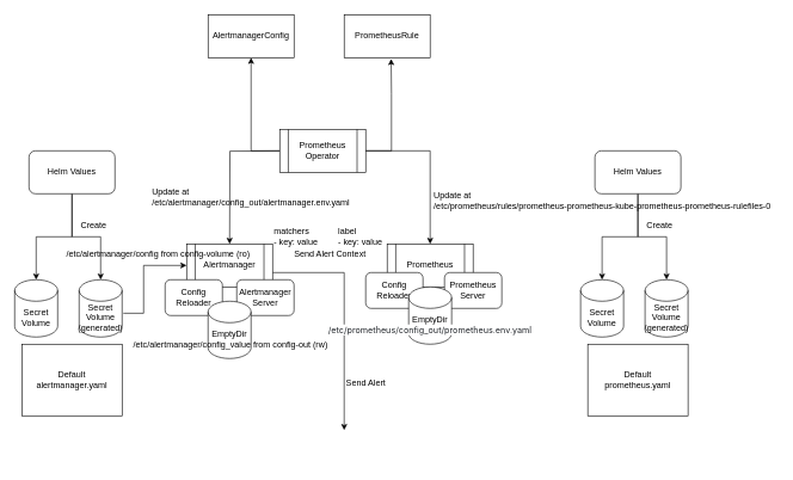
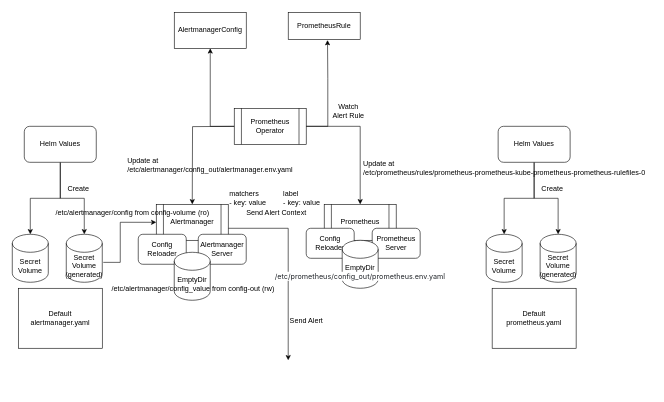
  <mxCell id="0" />
  <mxCell id="1" parent="0" />
  <mxCell id="2" value="Secret&lt;div&gt;Volume&lt;/div&gt;" style="shape=cylinder3;whiteSpace=wrap;html=1;boundedLbl=1;backgroundOutline=1;size=15;" parent="1" vertex="1"><mxGeometry x="20" y="390" width="60" height="80" as="geometry" /></mxCell>
  <mxCell id="3" style="edgeStyle=orthogonalEdgeStyle;rounded=0;orthogonalLoop=1;jettySize=auto;html=1;entryX=1.028;entryY=0.585;entryDx=0;entryDy=0;entryPerimeter=0;startArrow=classic;startFill=1;endArrow=none;endFill=0;" parent="1" target="27" edge="1"><mxGeometry relative="1" as="geometry"><mxPoint x="260" y="370.034" as="sourcePoint" /><Array as="points"><mxPoint x="200" y="370" /><mxPoint x="200" y="437" /></Array></mxGeometry></mxCell>
  <mxCell id="4" style="edgeStyle=orthogonalEdgeStyle;rounded=0;orthogonalLoop=1;jettySize=auto;html=1;exitX=0;exitY=0.5;exitDx=0;exitDy=0;" parent="1" source="9" target="6" edge="1"><mxGeometry relative="1" as="geometry"><mxPoint x="520" y="210.034" as="sourcePoint" /><Array as="points"><mxPoint x="350" y="210" /></Array></mxGeometry></mxCell>
  <mxCell id="5" style="edgeStyle=orthogonalEdgeStyle;rounded=0;orthogonalLoop=1;jettySize=auto;html=1;" parent="1" edge="1"><mxGeometry relative="1" as="geometry"><mxPoint x="400" y="210.034" as="sourcePoint" /><mxPoint x="320.034" y="340" as="targetPoint" /></mxGeometry></mxCell>
  <mxCell id="6" value="AlertmanagerConfig" style="rounded=0;whiteSpace=wrap;html=1;" parent="1" vertex="1"><mxGeometry x="290" y="20" width="120" height="60" as="geometry" /></mxCell>
- <mxCell id="7" value="PrometheusRule" style="rounded=0;whiteSpace=wrap;html=1;" parent="1" vertex="1"><mxGeometry x="480" y="20" width="120" height="60" as="geometry" /></mxCell>
+ <mxCell id="7" value="PrometheusRule" style="rounded=0;whiteSpace=wrap;html=1;" parent="1" vertex="1"><mxGeometry x="480" y="20" width="120" height="45" as="geometry" /></mxCell>
  <mxCell id="8" style="edgeStyle=orthogonalEdgeStyle;rounded=0;orthogonalLoop=1;jettySize=auto;html=1;" parent="1" source="9" target="12" edge="1"><mxGeometry relative="1" as="geometry" /></mxCell>
  <mxCell id="9" value="Prometheus&lt;div&gt;Operator&lt;/div&gt;" style="shape=process;whiteSpace=wrap;html=1;backgroundOutline=1;" parent="1" vertex="1"><mxGeometry x="390" y="180" width="120" height="60" as="geometry" /></mxCell>
  <mxCell id="10" style="edgeStyle=orthogonalEdgeStyle;rounded=0;orthogonalLoop=1;jettySize=auto;html=1;" parent="1" source="11" target="19" edge="1"><mxGeometry relative="1" as="geometry"><mxPoint x="584" y="440" as="sourcePoint" /><Array as="points"><mxPoint x="480" y="380" /></Array></mxGeometry></mxCell>
  <mxCell id="11" value="Alertmanager" style="shape=process;whiteSpace=wrap;html=1;backgroundOutline=1;" parent="1" vertex="1"><mxGeometry x="260" y="340" width="120" height="60" as="geometry" /></mxCell>
  <mxCell id="12" value="Prometheus" style="shape=process;whiteSpace=wrap;html=1;backgroundOutline=1;" parent="1" vertex="1"><mxGeometry x="540" y="340" width="120" height="60" as="geometry" /></mxCell>
  <mxCell id="13" style="edgeStyle=orthogonalEdgeStyle;rounded=0;orthogonalLoop=1;jettySize=auto;html=1;" parent="1" source="15" target="2" edge="1"><mxGeometry relative="1" as="geometry" /></mxCell>
  <mxCell id="14" style="edgeStyle=orthogonalEdgeStyle;rounded=0;orthogonalLoop=1;jettySize=auto;html=1;" parent="1" source="15" target="27" edge="1"><mxGeometry relative="1" as="geometry" /></mxCell>
  <mxCell id="15" value="Helm Values" style="rounded=1;whiteSpace=wrap;html=1;" parent="1" vertex="1"><mxGeometry x="40" y="210" width="120" height="60" as="geometry" /></mxCell>
  <mxCell id="16" style="edgeStyle=orthogonalEdgeStyle;rounded=0;orthogonalLoop=1;jettySize=auto;html=1;entryX=0.546;entryY=1.028;entryDx=0;entryDy=0;entryPerimeter=0;" parent="1" source="9" target="7" edge="1"><mxGeometry relative="1" as="geometry"><Array as="points"><mxPoint x="546" y="210" /><mxPoint x="546" y="130" /></Array></mxGeometry></mxCell>
+ <mxCell id="17" value="&lt;div&gt;Watch&lt;/div&gt;Alert Rule" style="text;html=1;align=center;verticalAlign=middle;resizable=0;points=[];autosize=1;strokeColor=none;fillColor=none;" parent="1" vertex="1"><mxGeometry x="540" y="165" width="80" height="40" as="geometry" /></mxCell>
  <mxCell id="18" value="Send Alert Context" style="text;html=1;align=center;verticalAlign=middle;resizable=0;points=[];autosize=1;strokeColor=none;fillColor=none;" parent="1" vertex="1"><mxGeometry x="400" y="340" width="120" height="30" as="geometry" /></mxCell>
  <mxCell id="19" value="" style="shape=image;html=1;verticalAlign=top;verticalLabelPosition=bottom;labelBackgroundColor=#ffffff;imageAspect=0;aspect=fixed;image=https://cdn2.iconfinder.com/data/icons/social-media-2285/512/1_Slack_colored_svg-128.png" parent="1" vertex="1"><mxGeometry x="460" y="600" width="48" height="48" as="geometry" /></mxCell>
  <mxCell id="20" value="Send Alert" style="text;html=1;align=center;verticalAlign=middle;resizable=0;points=[];autosize=1;strokeColor=none;fillColor=none;" parent="1" vertex="1"><mxGeometry x="470" y="520" width="80" height="30" as="geometry" /></mxCell>
  <mxCell id="21" value="label&lt;div&gt;- key: value&lt;/div&gt;" style="text;html=1;align=left;verticalAlign=middle;resizable=0;points=[];autosize=1;strokeColor=none;fillColor=none;" parent="1" vertex="1"><mxGeometry x="470" y="310" width="80" height="40" as="geometry" /></mxCell>
  <mxCell id="22" value="Update at&lt;div&gt;/etc/alertmanager/config_out/alertmanager.env.yaml&lt;/div&gt;" style="text;html=1;align=left;verticalAlign=middle;resizable=0;points=[];autosize=1;strokeColor=none;fillColor=none;" parent="1" vertex="1"><mxGeometry x="210" y="255" width="300" height="40" as="geometry" /></mxCell>
  <mxCell id="23" value="&lt;div style=&quot;text-align: left;&quot;&gt;&lt;span style=&quot;background-color: initial;&quot;&gt;Update at&lt;/span&gt;&lt;/div&gt;&lt;div style=&quot;text-align: left;&quot;&gt;/etc/prometheus/rules/prometheus-prometheus-kube-prometheus-prometheus-rulefiles-0&lt;br&gt;&lt;/div&gt;" style="text;html=1;align=center;verticalAlign=middle;resizable=0;points=[];autosize=1;strokeColor=none;fillColor=none;" parent="1" vertex="1"><mxGeometry x="595" y="260" width="490" height="40" as="geometry" /></mxCell>
  <mxCell id="24" value="Alertmanager&lt;div&gt;Server&lt;/div&gt;" style="rounded=1;whiteSpace=wrap;html=1;" parent="1" vertex="1"><mxGeometry x="330" y="390" width="80" height="50" as="geometry" /></mxCell>
  <mxCell id="25" value="Config Reloader" style="rounded=1;whiteSpace=wrap;html=1;" parent="1" vertex="1"><mxGeometry x="230" y="390" width="80" height="50" as="geometry" /></mxCell>
  <mxCell id="26" value="EmptyDir&lt;div&gt;&lt;span style=&quot;text-wrap: nowrap;&quot;&gt;&amp;nbsp;/etc/alertmanager/config_value from config-out (rw)&lt;/span&gt;&lt;br&gt;&lt;/div&gt;" style="shape=cylinder3;whiteSpace=wrap;html=1;boundedLbl=1;backgroundOutline=1;size=15;" parent="1" vertex="1"><mxGeometry x="290" y="420" width="60" height="80" as="geometry" /></mxCell>
  <mxCell id="27" value="Secret&lt;div&gt;Volume&lt;/div&gt;&lt;div&gt;&lt;span style=&quot;background-color: initial;&quot;&gt;(&lt;/span&gt;&lt;span style=&quot;text-wrap: nowrap; background-color: initial;&quot;&gt;generated)&lt;/span&gt;&lt;/div&gt;" style="shape=cylinder3;whiteSpace=wrap;html=1;boundedLbl=1;backgroundOutline=1;size=15;" parent="1" vertex="1"><mxGeometry x="110" y="390" width="60" height="80" as="geometry" /></mxCell>
  <mxCell id="28" value="&lt;div&gt;Default&lt;/div&gt;alertmanager.yaml" style="rounded=0;whiteSpace=wrap;html=1;" parent="1" vertex="1"><mxGeometry x="30" y="480" width="140" height="100" as="geometry" /></mxCell>
  <mxCell id="29" value="matchers&lt;div&gt;- key: value&lt;/div&gt;" style="text;html=1;align=left;verticalAlign=middle;resizable=0;points=[];autosize=1;strokeColor=none;fillColor=none;" parent="1" vertex="1"><mxGeometry x="380" y="310" width="80" height="40" as="geometry" /></mxCell>
  <mxCell id="30" value="Create" style="text;html=1;align=center;verticalAlign=middle;resizable=0;points=[];autosize=1;strokeColor=none;fillColor=none;" parent="1" vertex="1"><mxGeometry x="100" y="300" width="60" height="30" as="geometry" /></mxCell>
  <mxCell id="31" value="&lt;div&gt;/etc/alertmanager/config from config-volume (ro)&lt;/div&gt;" style="text;html=1;align=center;verticalAlign=middle;resizable=0;points=[];autosize=1;strokeColor=none;fillColor=none;" parent="1" vertex="1"><mxGeometry x="80" y="340" width="280" height="30" as="geometry" /></mxCell>
  <mxCell id="32" value="Config Reloader" style="rounded=1;whiteSpace=wrap;html=1;" parent="1" vertex="1"><mxGeometry x="510" y="380" width="80" height="50" as="geometry" /></mxCell>
  <mxCell id="33" value="Prometheus&lt;div&gt;Server&lt;/div&gt;" style="rounded=1;whiteSpace=wrap;html=1;" parent="1" vertex="1"><mxGeometry x="620" y="380" width="80" height="50" as="geometry" /></mxCell>
  <mxCell id="34" value="&lt;font style=&quot;font-size: 12px;&quot;&gt;EmptyDir&lt;/font&gt;&lt;div&gt;&lt;span style=&quot;color: rgb(31, 35, 40); font-family: -apple-system, &amp;quot;system-ui&amp;quot;, &amp;quot;Segoe UI&amp;quot;, &amp;quot;Noto Sans&amp;quot;, Helvetica, Arial, sans-serif, &amp;quot;Apple Color Emoji&amp;quot;, &amp;quot;Segoe UI Emoji&amp;quot;; text-align: left; background-color: rgb(255, 255, 255);&quot;&gt;&lt;font style=&quot;font-size: 12px;&quot;&gt;/etc/prometheus/config_out/prometheus.env.yaml&lt;/font&gt;&lt;/span&gt;&lt;/div&gt;" style="shape=cylinder3;whiteSpace=wrap;html=1;boundedLbl=1;backgroundOutline=1;size=15;" parent="1" vertex="1"><mxGeometry x="570" y="400" width="60" height="80" as="geometry" /></mxCell>
  <mxCell id="35" value="Secret&lt;div&gt;Volume&lt;/div&gt;" style="shape=cylinder3;whiteSpace=wrap;html=1;boundedLbl=1;backgroundOutline=1;size=15;" parent="1" vertex="1"><mxGeometry x="810" y="390" width="60" height="80" as="geometry" /></mxCell>
  <mxCell id="36" style="edgeStyle=orthogonalEdgeStyle;rounded=0;orthogonalLoop=1;jettySize=auto;html=1;" parent="1" source="38" target="35" edge="1"><mxGeometry relative="1" as="geometry" /></mxCell>
  <mxCell id="37" style="edgeStyle=orthogonalEdgeStyle;rounded=0;orthogonalLoop=1;jettySize=auto;html=1;" parent="1" source="38" target="39" edge="1"><mxGeometry relative="1" as="geometry" /></mxCell>
  <mxCell id="38" value="Helm Values" style="rounded=1;whiteSpace=wrap;html=1;" parent="1" vertex="1"><mxGeometry x="830" y="210" width="120" height="60" as="geometry" /></mxCell>
  <mxCell id="39" value="Secret&lt;div&gt;Volume&lt;/div&gt;&lt;div&gt;&lt;span style=&quot;background-color: initial;&quot;&gt;(&lt;/span&gt;&lt;span style=&quot;text-wrap: nowrap; background-color: initial;&quot;&gt;generated)&lt;/span&gt;&lt;/div&gt;" style="shape=cylinder3;whiteSpace=wrap;html=1;boundedLbl=1;backgroundOutline=1;size=15;" parent="1" vertex="1"><mxGeometry x="900" y="390" width="60" height="80" as="geometry" /></mxCell>
  <mxCell id="40" value="&lt;div&gt;Default&lt;/div&gt;prometheus.yaml" style="rounded=0;whiteSpace=wrap;html=1;" parent="1" vertex="1"><mxGeometry x="820" y="480" width="140" height="100" as="geometry" /></mxCell>
  <mxCell id="41" value="Create" style="text;html=1;align=center;verticalAlign=middle;resizable=0;points=[];autosize=1;strokeColor=none;fillColor=none;" parent="1" vertex="1"><mxGeometry x="890" y="300" width="60" height="30" as="geometry" /></mxCell>
